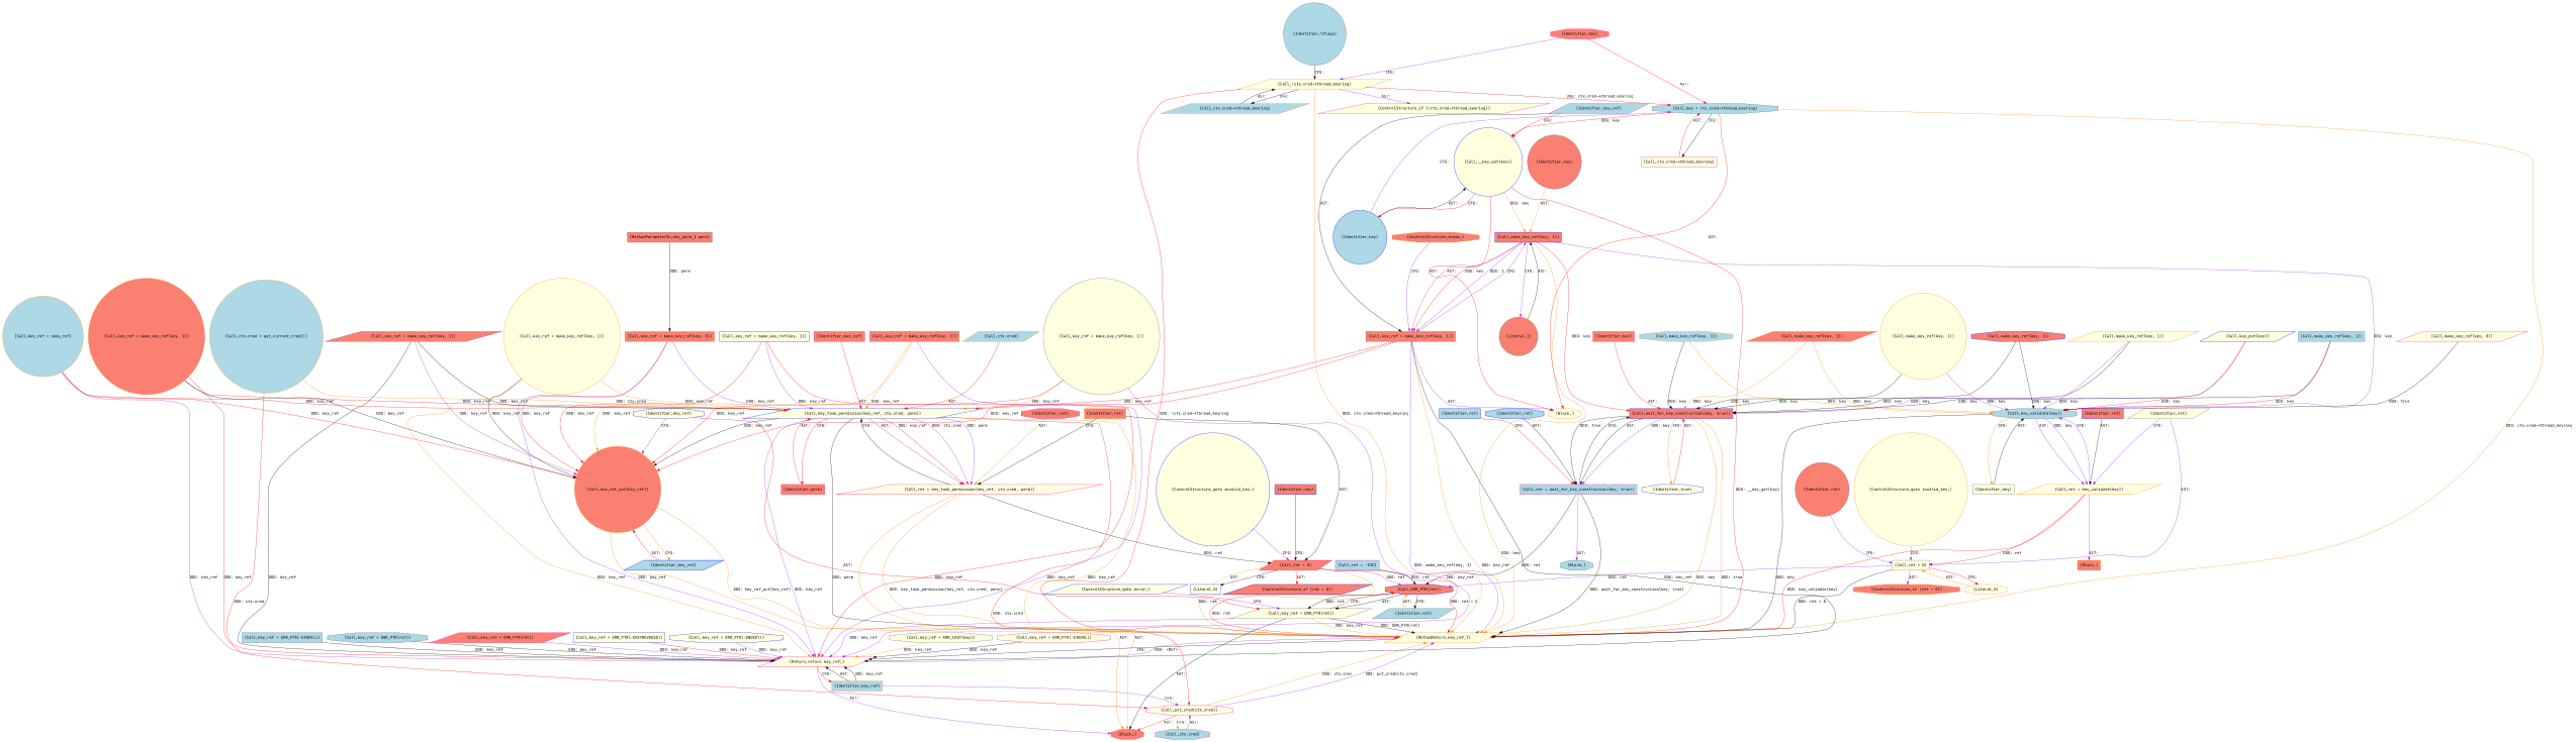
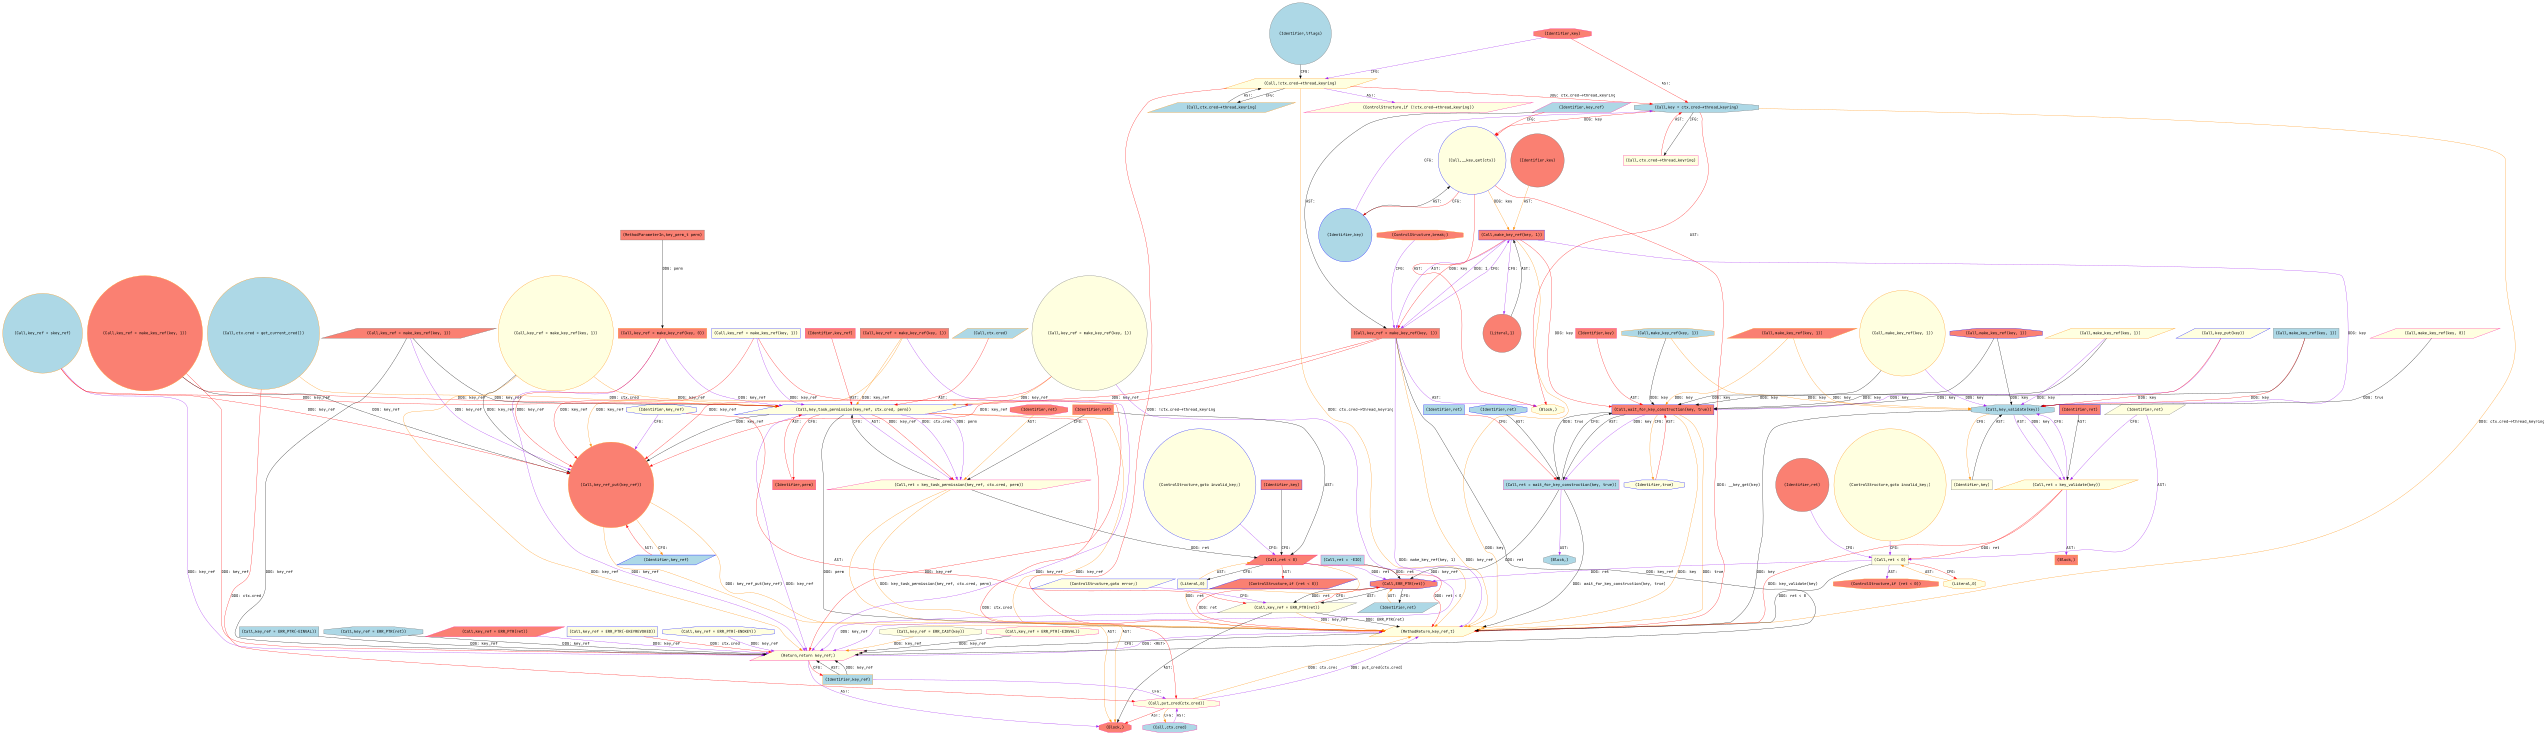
  digraph {
    fontname="JetBrains Mono"
    node [color=darkorange fillcolor=lightyellow fontname="JetBrains Mono" shape=box style=filled]
    edge [color=black fontname="JetBrains Mono"]
    n1 [label="(Call,!ctx.cred->thread_keyring)" shape=parallelogram]
    n2 [color=gray40 fillcolor=lightblue label="(Call,key = ctx.cred->thread_keyring)" shape=octagon]
    n3 [fillcolor=lightblue label="(Call,ctx.cred->thread_keyring)" shape=parallelogram]
    n4 [color=deeppink label="(ControlStructure,if (!ctx.cred->thread_keyring))" shape=parallelogram]
    n5 [label="(MethodReturn,key_ref_t)" shape=parallelogram]
-   n6 [color=blue label="(Call,__key_get(key))" shape=circle]
+   n6 [color=blue label="(Call,__key_get(ctx))" shape=circle]
    n7 [color=deeppink label="(Call,ctx.cred->thread_keyring)"]
    n8 [label="(Block,)" shape=octagon]
    n9 [color=deeppink label="(Return,return key_ref;)" shape=parallelogram]
    n10 [color=blue fillcolor=salmon label="(Call,make_key_ref(key, 1))"]
    n11 [color=blue fillcolor=lightblue label="(Identifier,key)" shape=circle]
    n12 [color=gray40 fillcolor=salmon label="(Call,key_ref = make_key_ref(key, 1))"]
    n13 [color=blue fillcolor=salmon label="(Call,wait_for_key_construction(key, true))"]
    n14 [color=gray40 fillcolor=lightblue label="(Call,key_validate(key))" shape=octagon]
    n15 [color=gray40 fillcolor=salmon label="(Literal,1)" shape=circle]
    n16 [color=blue label="(Call,key_task_permission(key_ref, ctx.cred, perm))" shape=parallelogram]
    n17 [fillcolor=salmon label="(Call,key_ref_put(key_ref))" shape=circle]
    n18 [color=deeppink fillcolor=lightblue label="(Call,ret = wait_for_key_construction(key, true))"]
    n19 [color=blue label="(Identifier,true)" shape=octagon]
    n20 [label="(Call,ret = key_validate(key))" shape=parallelogram]
    n21 [color=gray40 label="(Identifier,key)"]
    n22 [color=deeppink label="(Call,ret = key_task_permission(key_ref, ctx.cred, perm))" shape=parallelogram]
    n23 [color=deeppink label="(Call,put_cred(ctx.cred))" shape=octagon]
    n24 [color=deeppink fillcolor=salmon label="(Identifier,perm)"]
    n25 [color=deeppink fillcolor=salmon label="(Block,)" shape=octagon]
    n26 [fillcolor=lightblue label="(Identifier,key_ref)"]
    n27 [color=blue fillcolor=lightblue label="(Identifier,key_ref)" shape=parallelogram]
    n28 [color=deeppink fillcolor=salmon label="(Call,ret < 0)" shape=parallelogram]
    n29 [color=deeppink fillcolor=lightblue label="(Call,ctx.cred)" shape=octagon]
    n30 [color=blue fillcolor=salmon label="(Call,ERR_PTR(ret))" shape=octagon]
    n31 [color=blue fillcolor=salmon label="(ControlStructure,if (ret < 0))" shape=parallelogram]
    n32 [color=blue label="(Literal,0)"]
    n33 [color=gray40 label="(Call,key_ref = ERR_PTR(ret))" shape=parallelogram]
    n34 [color=gray40 fillcolor=lightblue label="(Identifier,ret)" shape=parallelogram]
    n35 [color=gray40 fillcolor=lightblue label="(Block,)" shape=octagon]
    n36 [color=gray40 label="(Call,ret < 0)"]
    n37 [fillcolor=salmon label="(Block,)"]
    n38 [fillcolor=salmon label="(ControlStructure,if (ret < 0))" shape=octagon]
    n39 [label="(Literal,0)" shape=octagon]
    n40 [color=gray40 fillcolor=lightblue label="(Identifier,lflags)" shape=circle]
    n41 [color=gray40 label="(Call,key_ref = ERR_CAST(key))" shape=octagon]
    n42 [color=deeppink fillcolor=salmon label="(Identifier,key)" shape=octagon]
    n43 [fillcolor=lightblue label="(Call,make_key_ref(key, 1))" shape=octagon]
    n44 [color=gray40 label="(Identifier,ret)" shape=parallelogram]
    n45 [color=gray40 label="(Call,key_ref = make_key_ref(key, 1))" shape=circle]
    n46 [label="(Call,make_key_ref(key, 1))" shape=parallelogram]
    n47 [color=deeppink label="(Call,key_ref = ERR_PTR(-EINVAL))" shape=octagon]
    n48 [fillcolor=salmon label="(Call,key_ref = make_key_ref(key, 0))"]
    n49 [color=gray40 fillcolor=salmon label="(Call,key_ref = make_key_ref(key, 1))"]
    n50 [fillcolor=salmon label="(Call,key_ref = make_key_ref(key, 1))" shape=circle]
    n51 [color=blue label="(Identifier,key_ref)" shape=octagon]
    n52 [color=gray40 fillcolor=salmon label="(Identifier,ret)" shape=circle]
    n53 [color=blue label="(ControlStructure,goto invalid_key;)" shape=circle]
    n54 [color=gray40 fillcolor=lightblue label="(Call,key_ref = ERR_PTR(-EINVAL))"]
    n55 [color=blue label="(Call,key_put(key))" shape=parallelogram]
    n56 [color=blue fillcolor=salmon label="(Identifier,key)"]
    n57 [color=blue label="(ControlStructure,goto error;)" shape=parallelogram]
    n58 [color=gray40 fillcolor=lightblue label="(Call,key_ref = ERR_PTR(ret))" shape=octagon]
    n59 [color=deeppink label="(Call,make_key_ref(key, 0))" shape=parallelogram]
    n60 [color=blue fillcolor=lightblue label="(Identifier,ret)" shape=octagon]
    n61 [color=deeppink fillcolor=salmon label="(Identifier,key)"]
    n62 [color=gray40 fillcolor=salmon label="(Identifier,key)" shape=circle]
    n63 [color=gray40 fillcolor=salmon label="(MethodParameterIn,key_perm_t perm)"]
    n64 [color=deeppink fillcolor=salmon label="(Call,key_ref = ERR_PTR(ret))" shape=parallelogram]
    n65 [color=blue fillcolor=salmon label="(Call,make_key_ref(key, 1))" shape=octagon]
    n66 [color=gray40 fillcolor=salmon label="(Call,key_ref = make_key_ref(key, 1))" shape=parallelogram]
    n67 [label="(Call,key_ref = make_key_ref(key, 1))" shape=circle]
    n68 [label="(Call,make_key_ref(key, 1))" shape=circle]
    n69 [label="(ControlStructure,goto invalid_key;)" shape=circle]
    n70 [color=blue label="(Call,key_ref = ERR_PTR(-EKEYREVOKED))"]
    n71 [color=blue label="(Call,key_ref = make_key_ref(key, 1))"]
    n72 [color=blue label="(Call,key_ref = ERR_PTR(-ENOKEY))" shape=octagon]
    n73 [fillcolor=salmon label="(Call,make_key_ref(key, 1))" shape=parallelogram]
    n74 [fillcolor=salmon label="(Identifier,ret)"]
    n75 [color=deeppink fillcolor=salmon label="(Identifier,ret)" shape=octagon]
    n76 [fillcolor=lightblue label="(Call,ctx.cred = get_current_cred())" shape=circle]
    n77 [color=deeppink fillcolor=lightblue label="(Call,ret = -EIO)"]
    n78 [color=deeppink fillcolor=salmon label="(Identifier,key_ref)"]
    n79 [fillcolor=lightblue label="(Call,key_ref = skey_ref)" shape=circle]
    n80 [fillcolor=salmon label="(ControlStructure,break;)" shape=octagon]
    n81 [color=gray40 fillcolor=lightblue label="(Call,make_key_ref(key, 1))"]
    n82 [color=blue fillcolor=salmon label="(Identifier,ret)"]
    n83 [color=blue fillcolor=lightblue label="(Identifier,ret)"]
    n84 [color=deeppink fillcolor=lightblue label="(Identifier,key_ref)" shape=parallelogram]
    n85 [fillcolor=lightblue label="(Call,ctx.cred)" shape=parallelogram]
    n1 -> n2 [color=red label="DDG: ctx.cred->thread_keyring"]
    n1 -> n3 [label="CFG: "]
    n1 -> n4 [color=purple label="AST: "]
    n1 -> n5 [color=darkorange label="DDG: ctx.cred->thread_keyring"]
    n1 -> n5 [color=red label="DDG: !ctx.cred->thread_keyring"]
    n2 -> n5 [color=darkorange label="DDG: ctx.cred->thread_keyring"]
    n2 -> n6 [color=red label="DDG: key"]
    n2 -> n7 [label="CFG: "]
    n2 -> n8 [color=red label="AST: "]
    n3 -> n1 [label="AST: "]
    n5 -> n9 [label="CFG: "]
    n6 -> n5 [color=red label="DDG: __key_get(key)"]
    n6 -> n8 [color=red label="AST: "]
    n6 -> n10 [color=darkorange label="DDG: key"]
    n6 -> n11 [color=red label="CFG: "]
    n7 -> n2 [color=red label="AST: "]
    n9 -> n5 [color=purple label="DDG: <RET>"]
    n9 -> n25 [color=purple label="AST: "]
    n9 -> n26 [color=red label="CFG: "]
    n10 -> n5 [color=darkorange label="DDG: key"]
    n10 -> n12 [color=purple label="AST: "]
    n10 -> n12 [color=red label="DDG: key"]
    n10 -> n12 [color=purple label="DDG: 1"]
    n10 -> n13 [color=red label="DDG: key"]
    n10 -> n14 [color=purple label="DDG: key"]
    n10 -> n15 [color=purple label="CFG: "]
    n11 -> n2 [color=purple label="CFG: "]
    n11 -> n6 [label="AST: "]
    n12 -> n5 [color=purple label="DDG: make_key_ref(key, 1)"]
    n12 -> n5 [color=darkorange label="DDG: key_ref"]
    n12 -> n8 [color=purple label="AST: "]
    n12 -> n9 [label="DDG: key_ref"]
    n12 -> n10 [color=purple label="CFG: "]
    n12 -> n16 [color=red label="DDG: key_ref"]
    n12 -> n17 [color=red label="DDG: key_ref"]
    n13 -> n5 [color=darkorange label="DDG: key"]
    n13 -> n5 [color=darkorange label="DDG: true"]
    n13 -> n18 [label="AST: "]
    n13 -> n18 [color=purple label="DDG: key"]
    n13 -> n18 [label="DDG: true"]
    n13 -> n19 [color=darkorange label="CFG: "]
    n14 -> n5 [label="DDG: key"]
    n14 -> n20 [color=purple label="AST: "]
    n14 -> n20 [color=purple label="DDG: key"]
    n14 -> n21 [color=darkorange label="CFG: "]
    n15 -> n10 [label="AST: "]
    n16 -> n5 [label="DDG: perm"]
    n16 -> n5 [color=darkorange label="DDG: key_ref"]
    n16 -> n9 [color=purple label="DDG: key_ref"]
    n16 -> n17 [label="DDG: key_ref"]
    n16 -> n22 [color=purple label="AST: "]
    n16 -> n22 [color=red label="DDG: key_ref"]
    n16 -> n22 [color=purple label="DDG: ctx.cred"]
    n16 -> n22 [color=purple label="DDG: perm"]
    n16 -> n23 [color=red label="DDG: ctx.cred"]
    n16 -> n24 [color=red label="CFG: "]
    n17 -> n5 [color=darkorange label="DDG: key_ref_put(key_ref)"]
    n17 -> n25 [color=darkorange label="AST: "]
    n17 -> n27 [color=darkorange label="CFG: "]
    n18 -> n5 [label="DDG: wait_for_key_construction(key, true)"]
    n18 -> n13 [label="CFG: "]
    n18 -> n30 [label="DDG: ret"]
    n18 -> n35 [color=purple label="AST: "]
    n19 -> n13 [color=red label="AST: "]
    n20 -> n5 [color=red label="DDG: key_validate(key)"]
    n20 -> n14 [color=purple label="CFG: "]
    n20 -> n36 [color=red label="DDG: ret"]
    n20 -> n37 [color=purple label="AST: "]
    n21 -> n14 [label="AST: "]
    n22 -> n5 [color=darkorange label="DDG: key_task_permission(key_ref, ctx.cred, perm)"]
    n22 -> n16 [label="CFG: "]
    n22 -> n25 [color=darkorange label="AST: "]
    n22 -> n28 [label="DDG: ret"]
    n23 -> n5 [color=darkorange label="DDG: ctx.cred"]
    n23 -> n5 [color=purple label="DDG: put_cred(ctx.cred)"]
    n23 -> n25 [color=red label="AST: "]
    n23 -> n29 [color=darkorange label="CFG: "]
    n24 -> n16 [color=red label="AST: "]
    n26 -> n9 [label="AST: "]
    n26 -> n9 [label="DDG: key_ref"]
    n26 -> n23 [color=purple label="CFG: "]
    n27 -> n17 [color=red label="AST: "]
    n28 -> n5 [color=red label="DDG: ret < 0"]
    n28 -> n5 [color=darkorange label="DDG: ret"]
    n28 -> n30 [color=purple label="DDG: ret"]
    n28 -> n31 [color=red label="AST: "]
    n28 -> n32 [label="CFG: "]
    n29 -> n23 [color=purple label="AST: "]
    n30 -> n5 [color=red label="DDG: ret"]
    n30 -> n33 [label="AST: "]
    n30 -> n33 [label="DDG: ret"]
    n30 -> n34 [label="CFG: "]
    n32 -> n28 [color=darkorange label="AST: "]
    n33 -> n5 [label="DDG: ERR_PTR(ret)"]
    n33 -> n5 [color=darkorange label="DDG: key_ref"]
    n33 -> n9 [color=purple label="DDG: key_ref"]
    n33 -> n25 [label="AST: "]
    n33 -> n30 [color=red label="CFG: "]
    n34 -> n30 [color=darkorange label="AST: "]
    n36 -> n5 [label="DDG: ret < 0"]
    n36 -> n30 [color=purple label="DDG: ret"]
    n36 -> n38 [color=purple label="AST: "]
    n36 -> n39 [color=red label="CFG: "]
    n39 -> n36 [color=darkorange label="AST: "]
    n40 -> n1 [label="CFG: "]
    n41 -> n9 [color=darkorange label="DDG: key_ref"]
    n42 -> n1 [color=purple label="CFG: "]
    n42 -> n2 [color=red label="AST: "]
    n43 -> n13 [label="DDG: key"]
    n43 -> n14 [color=darkorange label="DDG: key"]
    n44 -> n20 [color=purple label="CFG: "]
    n44 -> n36 [color=purple label="AST: "]
    n45 -> n9 [color=purple label="DDG: key_ref"]
    n45 -> n16 [color=darkorange label="DDG: key_ref"]
    n45 -> n17 [color=red label="DDG: key_ref"]
    n46 -> n13 [label="DDG: key"]
    n46 -> n14 [color=purple label="DDG: key"]
    n47 -> n9 [label="DDG: key_ref"]
    n48 -> n9 [color=purple label="DDG: key_ref"]
    n48 -> n16 [color=purple label="DDG: key_ref"]
    n48 -> n17 [color=red label="DDG: key_ref"]
    n49 -> n9 [color=purple label="DDG: key_ref"]
    n49 -> n16 [color=darkorange label="DDG: key_ref"]
    n49 -> n17 [color=darkorange label="DDG: key_ref"]
    n50 -> n9 [color=red label="DDG: key_ref"]
    n50 -> n16 [color=red label="DDG: key_ref"]
    n50 -> n17 [label="DDG: key_ref"]
    n51 -> n17 [color=purple label="CFG: "]
    n51 -> n33 [color=red label="AST: "]
    n52 -> n36 [color=purple label="CFG: "]
    n53 -> n28 [color=purple label="CFG: "]
    n54 -> n9 [label="DDG: key_ref"]
    n55 -> n13 [color=purple label="DDG: key"]
    n55 -> n14 [color=red label="DDG: key"]
    n56 -> n28 [label="CFG: "]
    n57 -> n33 [color=purple label="CFG: "]
    n58 -> n9 [label="DDG: key_ref"]
    n59 -> n14 [label="DDG: true"]
    n60 -> n18 [label="AST: "]
    n61 -> n13 [color=red label="AST: "]
    n62 -> n10 [color=darkorange label="AST: "]
    n63 -> n48 [label="DDG: perm"]
    n64 -> n9 [color=purple label="DDG: key_ref"]
    n65 -> n13 [label="DDG: key"]
    n65 -> n14 [label="DDG: key"]
    n66 -> n9 [label="DDG: key_ref"]
    n66 -> n16 [label="DDG: key_ref"]
    n66 -> n17 [color=purple label="DDG: key_ref"]
    n67 -> n9 [color=darkorange label="DDG: key_ref"]
    n67 -> n16 [color=darkorange label="DDG: key_ref"]
    n67 -> n17 [label="DDG: key_ref"]
    n68 -> n13 [label="DDG: key"]
    n68 -> n14 [color=purple label="DDG: key"]
    n69 -> n36 [color=purple label="CFG: "]
-   n70 -> n9 [color=red label="DDG: key_ref"]
+   n70 -> n9 [color=red label="DDG: ctx.cred"]
    n71 -> n9 [color=red label="DDG: key_ref"]
    n71 -> n16 [color=purple label="DDG: key_ref"]
    n71 -> n17 [color=red label="DDG: key_ref"]
    n72 -> n9 [color=purple label="DDG: key_ref"]
    n73 -> n13 [color=darkorange label="DDG: key"]
    n73 -> n14 [color=darkorange label="DDG: key"]
    n74 -> n22 [label="CFG: "]
    n74 -> n28 [label="AST: "]
    n75 -> n22 [color=darkorange label="AST: "]
    n76 -> n16 [color=darkorange label="DDG: ctx.cred"]
    n76 -> n23 [color=red label="DDG: ctx.cred"]
    n77 -> n30 [label="DDG: ret"]
    n78 -> n16 [color=red label="AST: "]
    n79 -> n9 [color=purple label="DDG: key_ref"]
    n79 -> n16 [color=red label="DDG: key_ref"]
    n79 -> n17 [color=red label="DDG: key_ref"]
    n80 -> n12 [color=purple label="CFG: "]
    n81 -> n13 [label="DDG: key"]
    n81 -> n14 [color=red label="DDG: key"]
    n82 -> n20 [label="AST: "]
    n83 -> n18 [color=red label="CFG: "]
    n84 -> n6 [color=red label="CFG: "]
    n84 -> n12 [label="AST: "]
    n85 -> n16 [color=red label="AST: "]
  }
